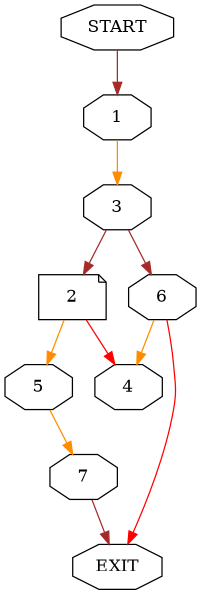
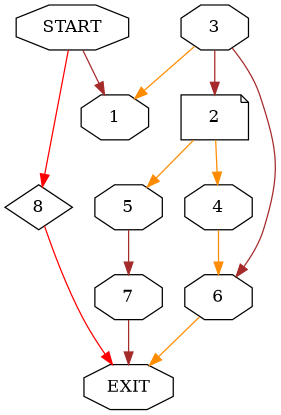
  digraph {
    node [shape=octagon]
    edge [color=darkorange]
    n1 [label=START]
    1
+   8 [shape=diamond]
    3
    n5 [label=EXIT]
    2 [shape=note]
    4
    5
    6
    7
    n1 -> 1 [color=brown]
-   1 -> 3
+   n1 -> 8 [color=red]
+   3 -> 1
+   8 -> n5 [color=red]
    3 -> 2 [color=brown]
    3 -> 6 [color=brown]
-   2 -> 4 [color=red]
+   2 -> 4
    2 -> 5
-   6 -> 4
-   5 -> 7
-   6 -> n5 [color=red]
+   4 -> 6
+   5 -> 7 [color=brown]
+   6 -> n5
    7 -> n5 [color=brown]
  }
